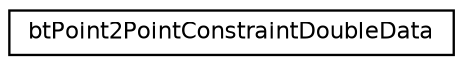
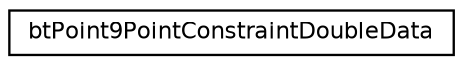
  digraph {
    rankdir=TB
-   n1 [color=black fillcolor=white fontname=Helvetica fontsize=10 height=0.2 label=btPoint2PointConstraintDoubleData shape=record style=filled width=0.4]
+   n1 [color=black fillcolor=white fontname=Helvetica fontsize=10 height=0.2 label=btPoint9PointConstraintDoubleData shape=record style=filled width=0.4]
  }
